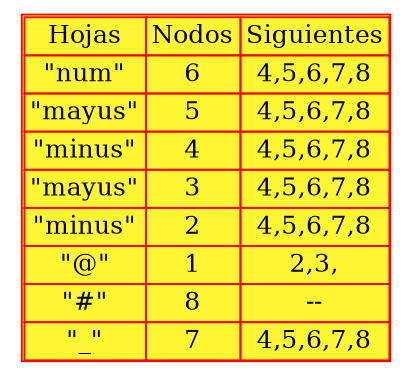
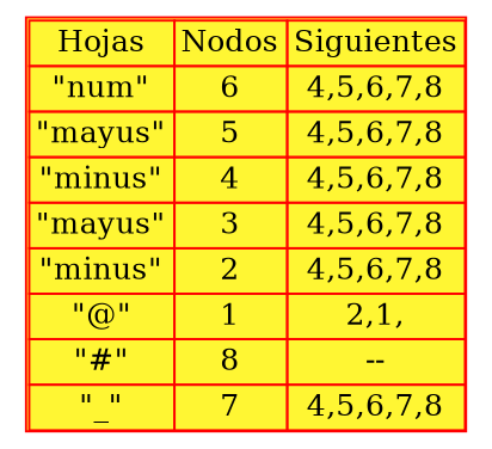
  digraph {
-   n1 [label=< <table color='red' cellspacing='0' bgcolor="#FFF633"> <tr><td>Hojas</td><td>Nodos</td><td>Siguientes</td></tr> <tr><td>"num"</td><td>6</td><td>4,5,6,7,8</td></tr> <tr><td>"mayus"</td><td>5</td><td>4,5,6,7,8</td></tr> <tr><td>"minus"</td><td>4</td><td>4,5,6,7,8</td></tr> <tr><td>"mayus"</td><td>3</td><td>4,5,6,7,8</td></tr> <tr><td>"minus"</td><td>2</td><td>4,5,6,7,8</td></tr> <tr><td>"@"</td><td>1</td><td>2,3,</td></tr> <tr><td>"#"</td><td>8</td><td>--</td></tr> <tr><td>"_"</td><td>7</td><td>4,5,6,7,8</td></tr> </table> > shape=plaintext]
+   n1 [label=< <table color='red' cellspacing='0' bgcolor="#FFF633"> <tr><td>Hojas</td><td>Nodos</td><td>Siguientes</td></tr> <tr><td>"num"</td><td>6</td><td>4,5,6,7,8</td></tr> <tr><td>"mayus"</td><td>5</td><td>4,5,6,7,8</td></tr> <tr><td>"minus"</td><td>4</td><td>4,5,6,7,8</td></tr> <tr><td>"mayus"</td><td>3</td><td>4,5,6,7,8</td></tr> <tr><td>"minus"</td><td>2</td><td>4,5,6,7,8</td></tr> <tr><td>"@"</td><td>1</td><td>2,1,</td></tr> <tr><td>"#"</td><td>8</td><td>--</td></tr> <tr><td>"_"</td><td>7</td><td>4,5,6,7,8</td></tr> </table> > shape=plaintext]
  }
